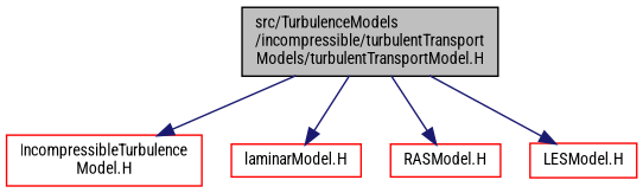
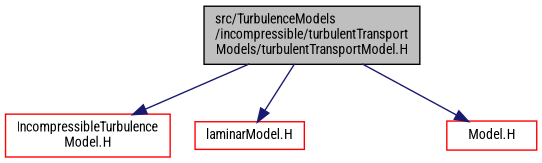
  digraph {
    fontname="Roboto Condensed"
    node [color=red fontname="Roboto Condensed" fontsize=10 shape=record]
    edge [color=midnightblue fontname="Roboto Condensed" fontsize=10 labelfontname=Helvetica labelfontsize=10 style=solid]
    n1 [color=black fillcolor=grey75 fontcolor=black height=0.2 label="src/TurbulenceModels\l/incompressible/turbulentTransport\lModels/turbulentTransportModel.H" style=filled width=0.4]
    n2 [height=0.2 label="IncompressibleTurbulence\lModel.H" width=0.4]
    n3 [height=0.2 label="laminarModel.H" width=0.4]
-   n4 [height=0.2 label="RASModel.H" width=0.4]
-   n5 [height=0.2 label="LESModel.H" width=0.4]
+   n5 [height=0.2 label="Model.H" width=0.4]
    n1 -> n2
    n1 -> n3
-   n1 -> n4
    n1 -> n5
  }
